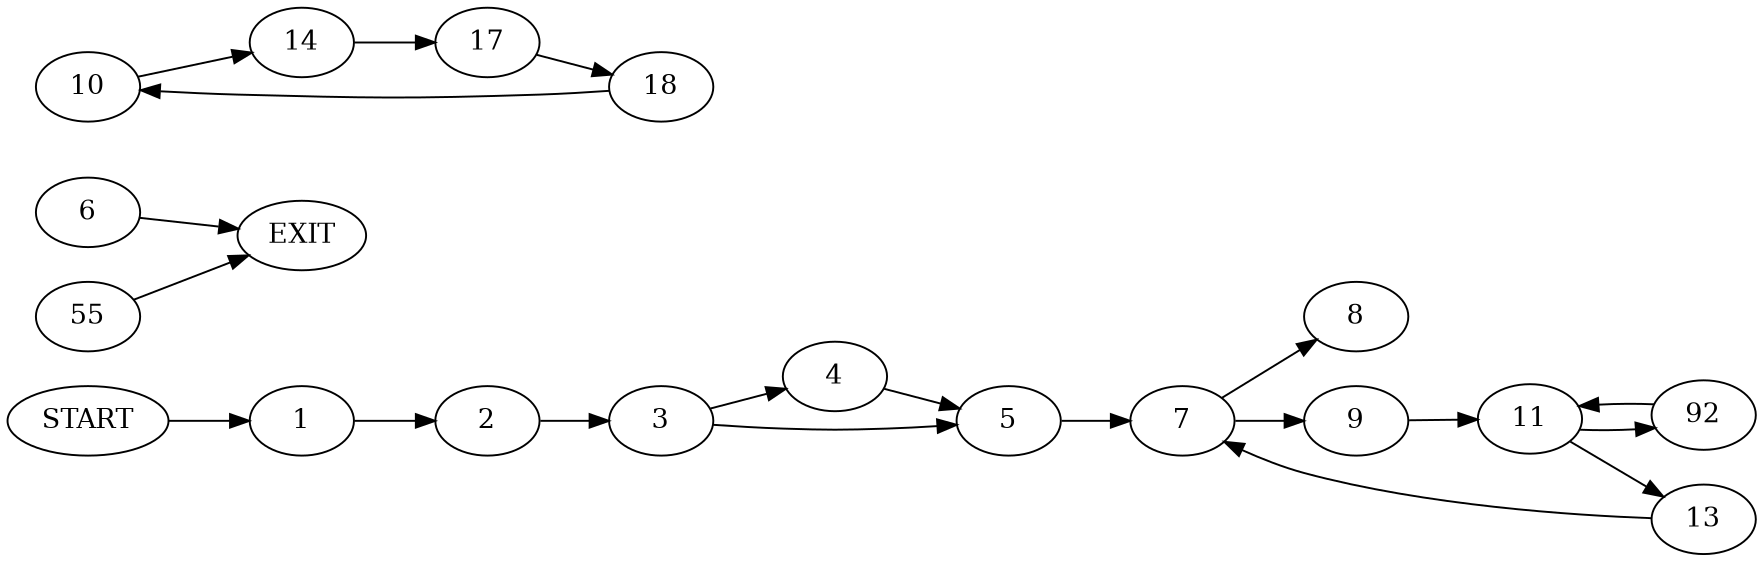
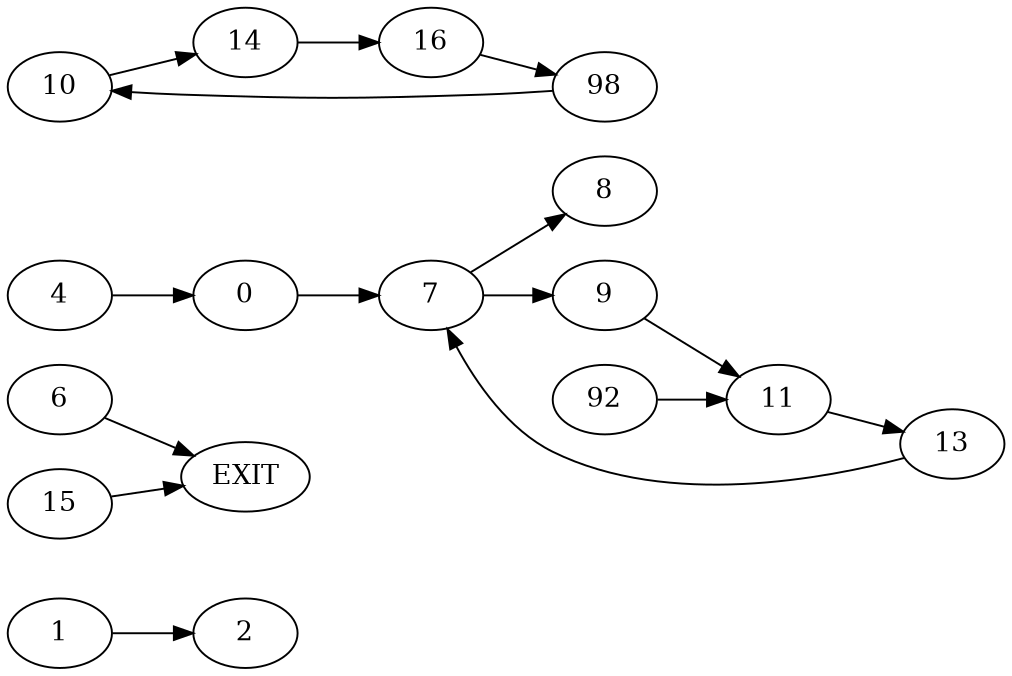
  digraph {
    rankdir=LR
-   n1 [label=START]
    1
    2
    n4 [label=EXIT]
-   3
    4
-   5
+   5 [label=0]
    6
    7
    8
    9
    11
    10
    14
    n15 [label=92]
    13
-   16 [label=17]
-   15 [label=55]
-   18
-   n1 -> 1
+   16
+   15
+   18 [label=98]
    1 -> 2
-   2 -> 3
-   3 -> 4
-   3 -> 5
    4 -> 5
    5 -> 7
    6 -> n4
    7 -> 8
    7 -> 9
    9 -> 11
-   11 -> n15
    11 -> 13
    10 -> 14
    14 -> 16
    n15 -> 11
    13 -> 7
    16 -> 18
    15 -> n4
    18 -> 10
  }
